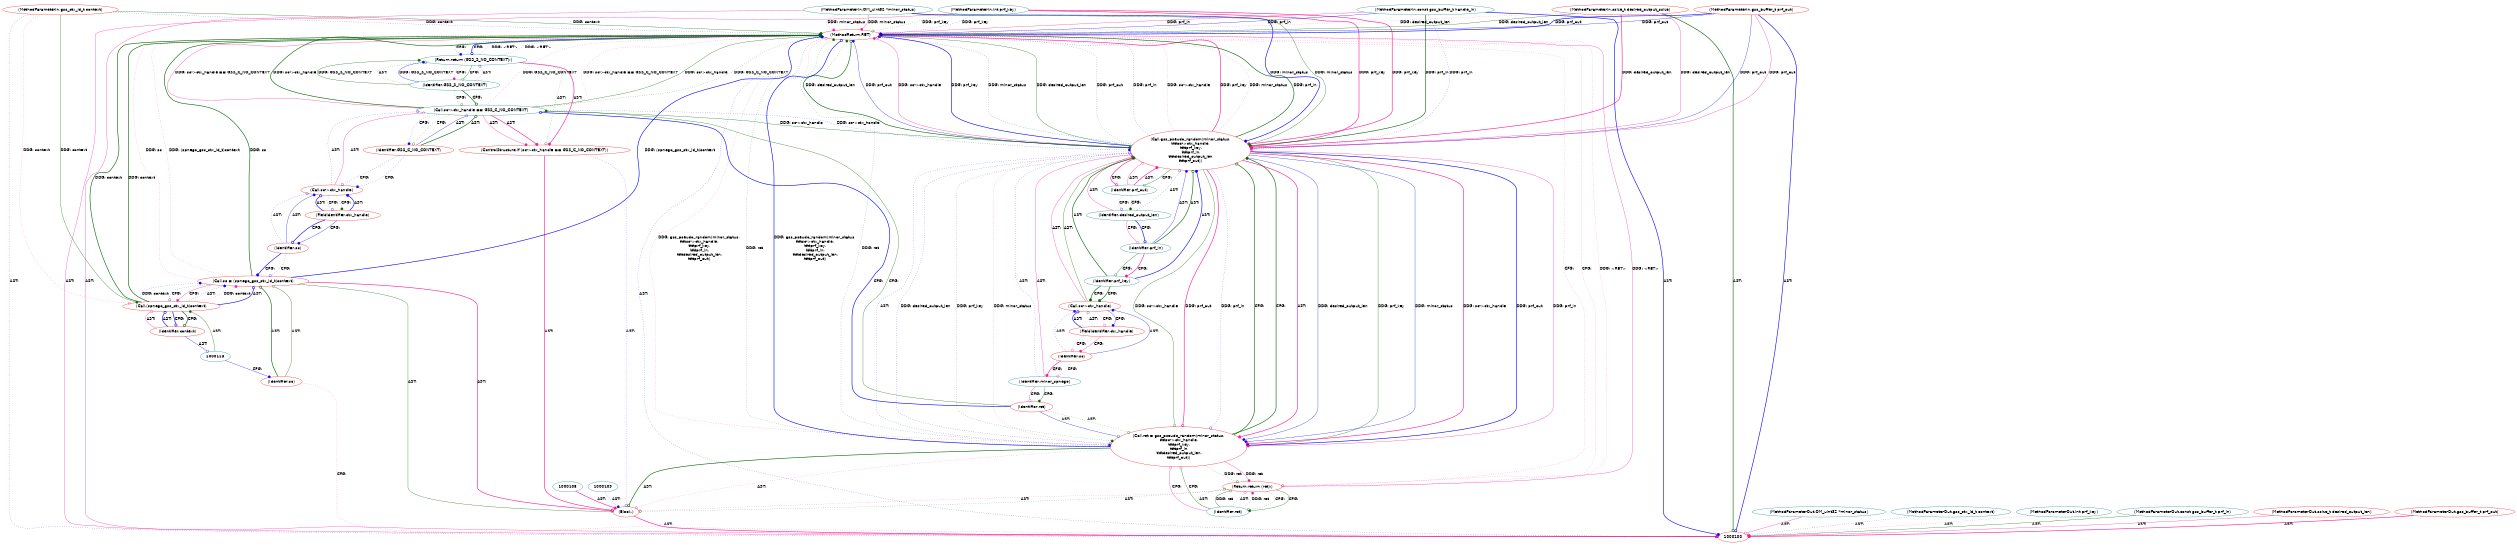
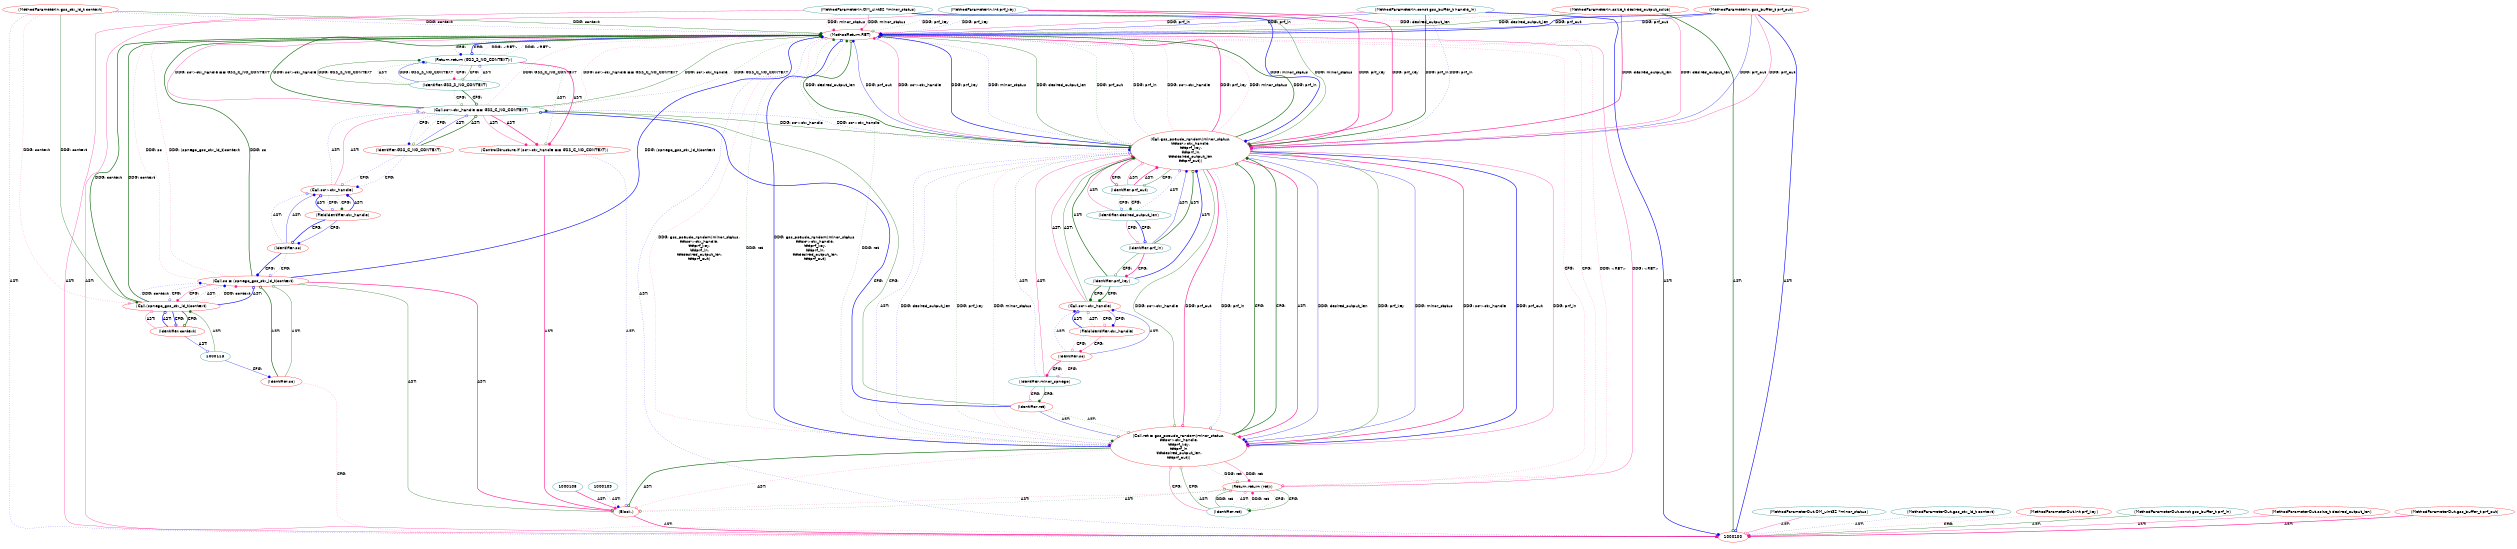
  digraph {
    fontname="DejaVu Sans"
    node [color=red fontname="DejaVu Sans"]
    edge [arrowhead=odot color=deeppink fontname="DejaVu Sans" style=dotted]
    n1 [label="(MethodReturn,RET)"]
    n2 [color=teal label="(Return,return (GSS_S_NO_CONTEXT);)"]
    n3 [label="(Return,return (ret);)"]
    1000100
    n5 [label="(ControlStructure,if (sc->ctx_handle == GSS_C_NO_CONTEXT))"]
    n6 [color=teal label="(Identifier,GSS_S_NO_CONTEXT)"]
    n7 [label="(Block,)"]
    n8 [color=teal label="(Identifier,ret)"]
    n9 [color=teal label="(MethodParameterIn,OM_uint32 *minor_status)"]
    n10 [label="(Call,gss_pseudo_random(minor_status,\n\t\t\t\tsc->ctx_handle,\n \t\t\t\tprf_key,\n \t\t\t\tprf_in,\n \t\t\t\tdesired_output_len,\n\t\t\t\tprf_out))"]
    n11 [label="(Call,ret = gss_pseudo_random(minor_status,\n\t\t\t\tsc->ctx_handle,\n \t\t\t\tprf_key,\n \t\t\t\tprf_in,\n \t\t\t\tdesired_output_len,\n\t\t\t\tprf_out))"]
    n12 [color=teal label="(Identifier,prf_out)"]
    n13 [color=teal label="(MethodParameterOut,OM_uint32 *minor_status)"]
    n14 [label="(Identifier,GSS_C_NO_CONTEXT)"]
    n15 [color=teal label="(Call,sc->ctx_handle == GSS_C_NO_CONTEXT)"]
    n16 [label="(Call,sc->ctx_handle)"]
    n17 [label="(FieldIdentifier,ctx_handle)"]
    n18 [label="(Identifier,sc)"]
    n19 [label="(Call,sc = (spnego_gss_ctx_id_t)context)"]
    n20 [label="(Call,(spnego_gss_ctx_id_t)context)"]
    n21 [label="(Identifier,ret)"]
    n22 [color=teal label="(Identifier,minor_spnego)"]
    n23 [color=teal label="(Identifier,desired_output_len)"]
    n24 [label="(Call,sc->ctx_handle)"]
    n25 [label="(FieldIdentifier,ctx_handle)"]
    n26 [label="(Identifier,sc)"]
    n27 [color=teal label="(Identifier,prf_key)"]
    n28 [color=teal label="(Identifier,prf_in)"]
    n29 [label="(MethodParameterIn,gss_ctx_id_t context)"]
    n30 [label="(Identifier,context)"]
    n31 [color=teal label="(MethodParameterOut,gss_ctx_id_t context)"]
    n32 [color=teal label="(MethodParameterIn,int prf_key)"]
-   n33 [color=teal label="(MethodParameterOut,int prf_key)"]
+   n33 [label="(MethodParameterOut,int prf_key)"]
    n34 [color=teal label="(MethodParameterIn,const gss_buffer_t handle_in)"]
    n35 [color=teal label="(MethodParameterOut,const gss_buffer_t prf_in)"]
    n36 [label="(MethodParameterIn,ssize_t desired_output_ssize)"]
    n37 [label="(MethodParameterOut,ssize_t desired_output_len)"]
    n38 [label="(MethodParameterIn,gss_buffer_t prf_out)"]
    n39 [label="(MethodParameterOut,gss_buffer_t prf_out)"]
    n40 [label="(Identifier,sc)"]
    1000113 [color=teal]
    1000108 [color=teal]
    1000109 [color=teal]
    n1 -> n2 [arrowhead=dot color=blue label="CFG: "]
    n1 -> n2 [color=blue label="CFG: " style=bold]
    n1 -> n3 [label="CFG: "]
    n1 -> n3 [label="CFG: "]
    n1 -> 1000100 [arrowhead=dot color=blue label="AST: "]
    n2 -> n1 [arrowhead=dot label="DDG: <RET>"]
    n2 -> n1 [arrowhead=dot color=darkgreen label="DDG: <RET>"]
    n2 -> n5 [color=darkgreen label="AST: "]
    n2 -> n5 [arrowhead=dot label="AST: " style=bold]
    n2 -> n6 [arrowhead=dot label="CFG: "]
    n2 -> n6 [color=darkgreen label="CFG: " style=solid]
    n3 -> n1 [arrowhead=dot label="DDG: <RET>"]
    n3 -> n1 [arrowhead=dot label="DDG: <RET>" style=solid]
    n3 -> n7 [label="AST: "]
    n3 -> n7 [color=darkgreen label="AST: "]
    n3 -> n8 [color=darkgreen label="CFG: "]
    n3 -> n8 [arrowhead=dot color=darkgreen label="CFG: " style=solid]
    n5 -> n7 [color=blue label="AST: "]
    n5 -> n7 [label="AST: " style=bold]
    n6 -> n2 [color=blue label="AST: "]
    n6 -> n2 [arrowhead=dot color=darkgreen label="DDG: GSS_S_NO_CONTEXT" style=solid]
    n6 -> n2 [color=darkgreen label="AST: "]
    n6 -> n2 [arrowhead=dot color=blue label="DDG: GSS_S_NO_CONTEXT" style=solid]
    n6 -> n15 [color=darkgreen label="CFG: " style=bold]
    n6 -> n15 [color=darkgreen label="CFG: "]
    n7 -> 1000100 [label="AST: " style=bold]
    n8 -> n3 [color=darkgreen label="AST: "]
    n8 -> n3 [color=darkgreen label="DDG: ret" style=solid]
    n8 -> n3 [label="AST: "]
    n8 -> n3 [arrowhead=dot label="DDG: ret"]
    n8 -> n11 [label="CFG: " style=solid]
    n8 -> n11 [color=darkgreen label="CFG: " style=solid]
    n9 -> n1 [arrowhead=dot label="DDG: minor_status" style=solid]
    n9 -> n1 [arrowhead=dot label="DDG: minor_status"]
    n9 -> 1000100 [arrowhead=dot label="AST: " style=solid]
    n9 -> n10 [arrowhead=dot color=blue label="DDG: minor_status" style=bold]
    n9 -> n10 [arrowhead=dot color=darkgreen label="DDG: minor_status" style=solid]
    n10 -> n1 [arrowhead=dot label="DDG: sc->ctx_handle" style=solid]
    n10 -> n1 [arrowhead=dot color=blue label="DDG: prf_key" style=bold]
    n10 -> n1 [color=blue label="DDG: minor_status"]
    n10 -> n1 [color=darkgreen label="DDG: desired_output_len" style=solid]
    n10 -> n1 [color=darkgreen label="DDG: prf_out"]
    n10 -> n1 [color=blue label="DDG: prf_in"]
    n10 -> n1 [arrowhead=dot label="DDG: sc->ctx_handle"]
    n10 -> n1 [arrowhead=dot label="DDG: prf_key" style=bold]
    n10 -> n1 [arrowhead=dot label="DDG: minor_status"]
    n10 -> n1 [color=darkgreen label="DDG: desired_output_len" style=bold]
    n10 -> n1 [arrowhead=dot color=blue label="DDG: prf_out" style=solid]
    n10 -> n1 [color=darkgreen label="DDG: prf_in" style=bold]
    n10 -> n11 [arrowhead=dot label="AST: " style=bold]
    n10 -> n11 [arrowhead=dot color=blue label="DDG: desired_output_len" style=solid]
    n10 -> n11 [arrowhead=dot color=darkgreen label="DDG: prf_key" style=solid]
    n10 -> n11 [arrowhead=dot color=blue label="DDG: minor_status" style=solid]
    n10 -> n11 [arrowhead=dot label="DDG: sc->ctx_handle" style=bold]
    n10 -> n11 [arrowhead=dot color=blue label="DDG: prf_out" style=bold]
    n10 -> n11 [arrowhead=dot label="DDG: prf_in" style=solid]
    n10 -> n11 [arrowhead=dot color=blue label="AST: "]
    n10 -> n11 [color=blue label="DDG: desired_output_len"]
    n10 -> n11 [arrowhead=dot color=darkgreen label="DDG: prf_key"]
    n10 -> n11 [label="DDG: minor_status"]
    n10 -> n11 [color=darkgreen label="DDG: sc->ctx_handle" style=solid]
    n10 -> n11 [label="DDG: prf_out" style=bold]
    n10 -> n11 [color=blue label="DDG: prf_in"]
    n10 -> n12 [color=darkgreen label="CFG: " style=solid]
    n10 -> n12 [label="CFG: " style=bold]
    n11 -> n1 [label="DDG: gss_pseudo_random(minor_status,\n\t\t\t\tsc->ctx_handle,\n \t\t\t\tprf_key,\n \t\t\t\tprf_in,\n \t\t\t\tdesired_output_len,\n\t\t\t\tprf_out)"]
    n11 -> n1 [arrowhead=dot color=darkgreen label="DDG: ret"]
    n11 -> n1 [color=blue label="DDG: gss_pseudo_random(minor_status,\n\t\t\t\tsc->ctx_handle,\n \t\t\t\tprf_key,\n \t\t\t\tprf_in,\n \t\t\t\tdesired_output_len,\n\t\t\t\tprf_out)" style=bold]
    n11 -> n1 [arrowhead=dot color=darkgreen label="DDG: ret"]
    n11 -> n3 [color=darkgreen label="DDG: ret"]
    n11 -> n3 [arrowhead=dot label="DDG: ret" style=solid]
    n11 -> n7 [color=darkgreen label="AST: " style=bold]
    n11 -> n7 [label="AST: "]
    n11 -> n10 [color=darkgreen label="CFG: " style=bold]
    n11 -> n10 [arrowhead=dot color=darkgreen label="CFG: " style=bold]
    n12 -> n10 [label="AST: " style=solid]
    n12 -> n10 [arrowhead=dot label="AST: " style=bold]
    n12 -> n23 [arrowhead=dot color=darkgreen label="CFG: "]
    n12 -> n23 [color=blue label="CFG: "]
    n13 -> 1000100 [label="AST: " style=solid]
    n14 -> n15 [color=blue label="AST: " style=solid]
    n14 -> n15 [color=darkgreen label="AST: " style=bold]
    n14 -> n16 [arrowhead=dot color=blue label="CFG: "]
    n14 -> n16 [color=blue label="CFG: "]
    n15 -> n1 [arrowhead=dot color=darkgreen label="DDG: sc->ctx_handle" style=bold]
    n15 -> n1 [label="DDG: GSS_C_NO_CONTEXT"]
    n15 -> n1 [label="DDG: sc->ctx_handle == GSS_C_NO_CONTEXT"]
    n15 -> n1 [color=darkgreen label="DDG: sc->ctx_handle" style=solid]
    n15 -> n1 [arrowhead=dot color=darkgreen label="DDG: GSS_C_NO_CONTEXT"]
    n15 -> n1 [label="DDG: sc->ctx_handle == GSS_C_NO_CONTEXT" style=solid]
    n15 -> n5 [arrowhead=dot label="AST: " style=bold]
    n15 -> n5 [arrowhead=dot label="AST: " style=solid]
    n15 -> n10 [arrowhead=dot color=darkgreen label="DDG: sc->ctx_handle" style=solid]
    n15 -> n10 [arrowhead=dot color=blue label="DDG: sc->ctx_handle"]
    n15 -> n14 [arrowhead=dot color=blue label="CFG: "]
    n15 -> n14 [color=darkgreen label="CFG: "]
    n16 -> n15 [color=blue label="AST: "]
    n16 -> n15 [label="AST: " style=solid]
    n16 -> n17 [color=blue label="CFG: "]
    n16 -> n17 [arrowhead=dot color=darkgreen label="CFG: "]
    n17 -> n16 [arrowhead=dot color=blue label="AST: " style=bold]
    n17 -> n16 [color=blue label="AST: " style=bold]
    n17 -> n18 [arrowhead=dot color=blue label="CFG: " style=solid]
    n17 -> n18 [color=blue label="CFG: " style=bold]
    n18 -> n16 [color=blue label="AST: "]
    n18 -> n16 [arrowhead=dot color=blue label="AST: " style=solid]
    n18 -> n19 [color=blue label="CFG: "]
    n18 -> n19 [arrowhead=dot color=blue label="CFG: " style=bold]
    n19 -> n1 [arrowhead=dot color=blue label="DDG: (spnego_gss_ctx_id_t)context" style=bold]
    n19 -> n1 [label="DDG: sc"]
    n19 -> n1 [label="DDG: (spnego_gss_ctx_id_t)context"]
    n19 -> n1 [color=darkgreen label="DDG: sc" style=bold]
    n19 -> n7 [color=darkgreen label="AST: " style=solid]
    n19 -> n7 [label="AST: " style=bold]
    n19 -> n20 [color=blue label="CFG: "]
    n19 -> n20 [arrowhead=dot label="CFG: " style=solid]
    n20 -> n1 [arrowhead=dot color=darkgreen label="DDG: context" style=bold]
    n20 -> n1 [color=darkgreen label="DDG: context" style=bold]
    n20 -> n19 [arrowhead=dot color=blue label="AST: "]
    n20 -> n19 [arrowhead=dot label="DDG: context"]
    n20 -> n19 [color=blue label="AST: " style=bold]
    n20 -> n19 [arrowhead=dot color=blue label="DDG: context"]
    n20 -> n30 [color=blue label="CFG: " style=bold]
    n20 -> n30 [color=darkgreen label="CFG: " style=bold]
    n21 -> n11 [color=darkgreen label="AST: "]
    n21 -> n11 [color=blue label="AST: " style=solid]
    n21 -> n15 [color=blue label="CFG: " style=bold]
    n21 -> n15 [arrowhead=dot color=darkgreen label="CFG: " style=solid]
    n22 -> n10 [color=blue label="AST: "]
    n22 -> n10 [label="AST: " style=solid]
    n22 -> n21 [arrowhead=dot color=darkgreen label="CFG: " style=solid]
    n22 -> n21 [label="CFG: " style=solid]
    n23 -> n10 [arrowhead=dot label="AST: " style=solid]
    n23 -> n10 [color=blue label="AST: "]
    n23 -> n28 [color=blue label="CFG: " style=bold]
    n23 -> n28 [label="CFG: " style=solid]
    n24 -> n10 [color=darkgreen label="AST: " style=solid]
    n24 -> n10 [label="AST: " style=solid]
    n24 -> n25 [label="CFG: "]
    n24 -> n25 [arrowhead=dot color=blue label="CFG: " style=solid]
    n25 -> n24 [color=blue label="AST: " style=bold]
    n25 -> n24 [color=darkgreen label="AST: "]
    n25 -> n26 [arrowhead=dot label="CFG: " style=solid]
    n25 -> n26 [label="CFG: "]
    n26 -> n22 [label="CFG: "]
    n26 -> n22 [arrowhead=dot label="CFG: " style=bold]
    n26 -> n24 [arrowhead=dot color=blue label="AST: "]
    n26 -> n24 [arrowhead=dot color=blue label="AST: " style=solid]
    n27 -> n10 [arrowhead=dot color=darkgreen label="AST: " style=bold]
    n27 -> n10 [arrowhead=dot color=blue label="AST: " style=bold]
    n27 -> n24 [arrowhead=dot color=darkgreen label="CFG: " style=bold]
    n27 -> n24 [arrowhead=dot color=darkgreen label="CFG: " style=bold]
    n28 -> n10 [arrowhead=dot color=blue label="AST: " style=solid]
    n28 -> n10 [color=darkgreen label="AST: " style=bold]
    n28 -> n27 [arrowhead=dot label="CFG: " style=bold]
    n28 -> n27 [color=darkgreen label="CFG: " style=solid]
    n29 -> n1 [color=blue label="DDG: context"]
    n29 -> n1 [arrowhead=dot color=darkgreen label="DDG: context" style=solid]
    n29 -> 1000100 [arrowhead=dot color=blue label="AST: "]
    n29 -> n20 [arrowhead=dot color=darkgreen label="DDG: context" style=solid]
    n29 -> n20 [label="DDG: context"]
    n30 -> n20 [label="AST: " style=solid]
    n30 -> n20 [color=blue label="AST: " style=bold]
    n30 -> 1000113 [color=blue label="AST: " style=solid]
    n31 -> 1000100 [color=blue label="AST: "]
    n32 -> n1 [color=blue label="DDG: prf_key"]
    n32 -> n1 [color=darkgreen label="DDG: prf_key"]
    n32 -> 1000100 [label="AST: " style=solid]
    n32 -> n10 [label="DDG: prf_key" style=bold]
    n32 -> n10 [label="DDG: prf_key" style=bold]
-   n33 -> 1000100 [arrowhead=dot label="AST: "]
+   n33 -> 1000100 [arrowhead=dot label="CFG: "]
    n34 -> n1 [label="DDG: prf_in" style=solid]
    n34 -> n1 [arrowhead=dot color=blue label="DDG: prf_in" style=solid]
    n34 -> 1000100 [arrowhead=dot color=blue label="AST: " style=bold]
    n34 -> n10 [arrowhead=dot color=darkgreen label="DDG: prf_in" style=bold]
    n34 -> n10 [color=blue label="DDG: prf_in"]
    n35 -> 1000100 [color=darkgreen label="AST: " style=solid]
    n36 -> n1 [label="DDG: desired_output_len"]
    n36 -> n1 [color=darkgreen label="DDG: desired_output_len" style=solid]
    n36 -> 1000100 [color=darkgreen label="AST: " style=bold]
    n36 -> n10 [label="DDG: desired_output_len" style=bold]
    n36 -> n10 [arrowhead=dot label="DDG: desired_output_len" style=solid]
    n37 -> 1000100 [arrowhead=dot label="AST: " style=solid]
    n38 -> n1 [color=blue label="DDG: prf_out" style=bold]
    n38 -> n1 [arrowhead=dot color=blue label="DDG: prf_out" style=solid]
    n38 -> 1000100 [color=blue label="AST: " style=bold]
    n38 -> n10 [color=blue label="DDG: prf_out" style=solid]
    n38 -> n10 [arrowhead=dot label="DDG: prf_out" style=solid]
    n39 -> 1000100 [arrowhead=dot label="AST: " style=bold]
    n40 -> 1000100 [arrowhead=dot label="CFG: "]
    n40 -> n19 [color=darkgreen label="AST: " style=solid]
    n40 -> n19 [color=darkgreen label="AST: " style=bold]
    1000113 -> n20 [arrowhead=dot color=darkgreen label="AST: " style=solid]
    1000113 -> n40 [arrowhead=dot color=blue label="CFG: " style=solid]
    1000108 -> n7 [arrowhead=dot label="AST: " style=bold]
    1000109 -> n7 [arrowhead=dot color=blue label="AST: "]
  }
